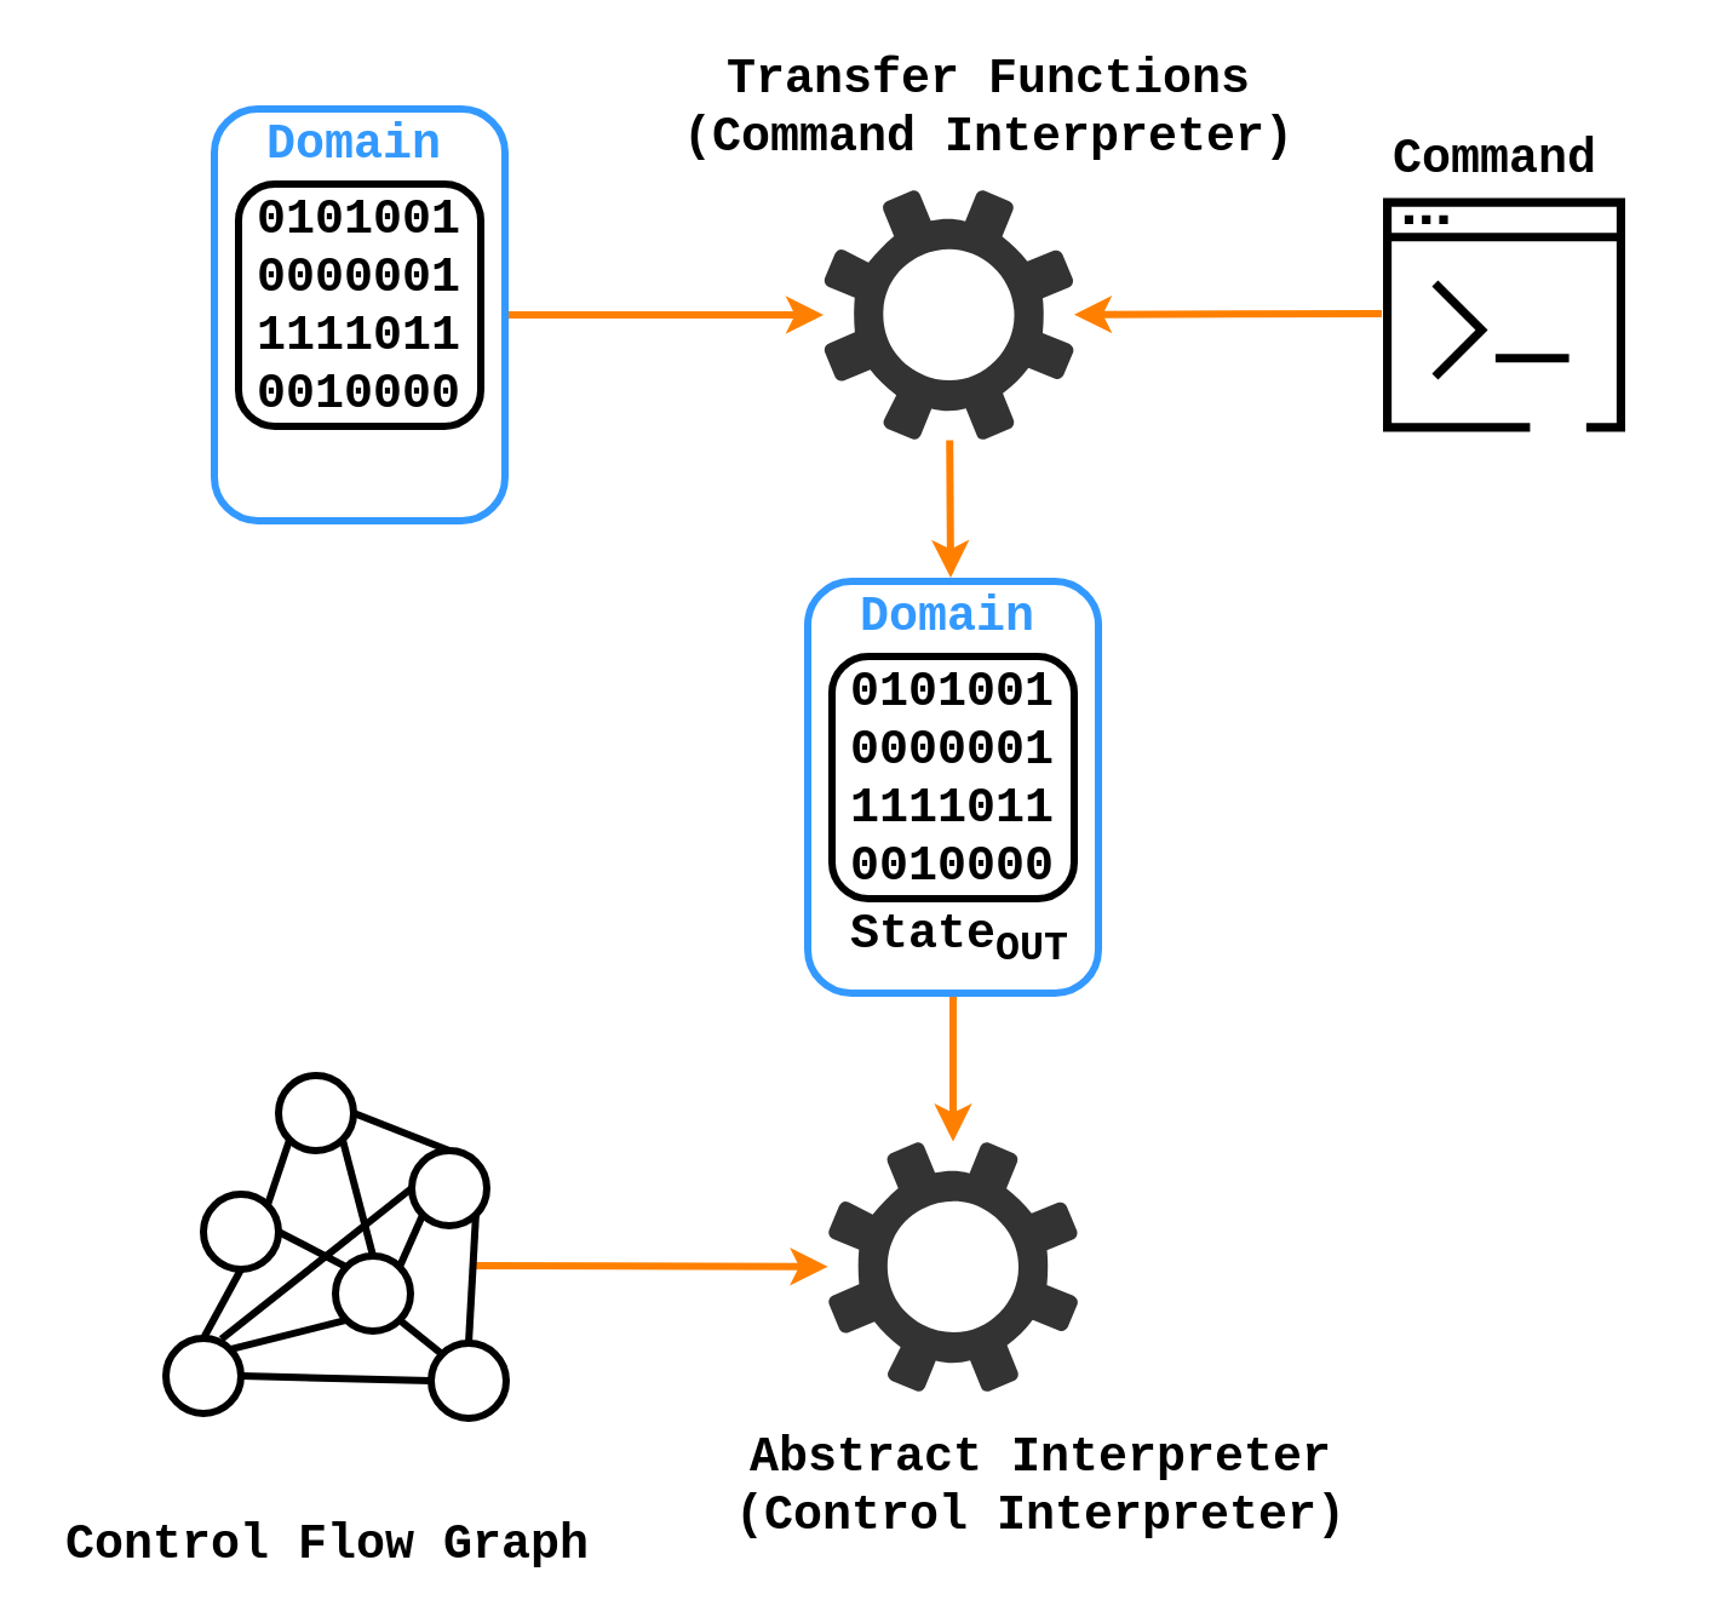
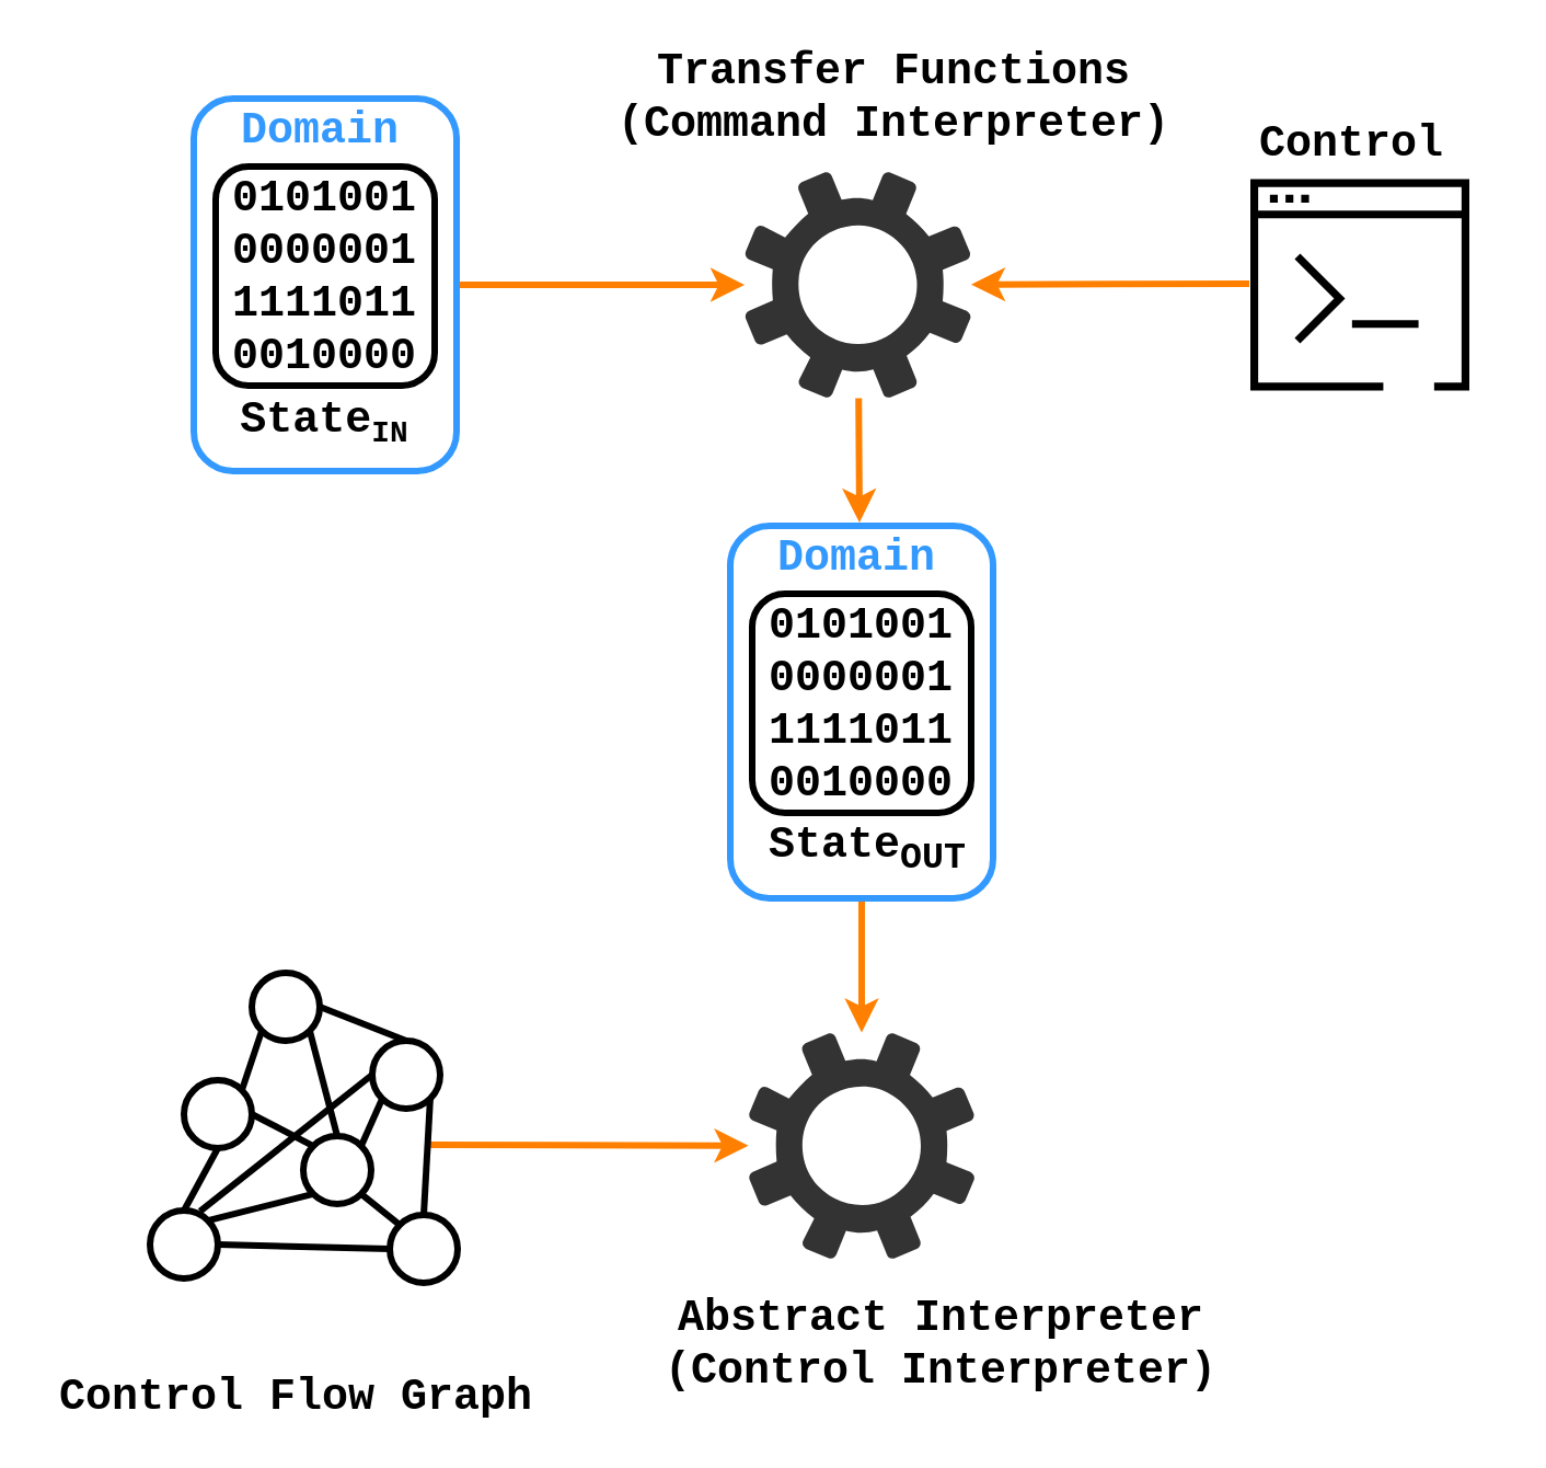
  <mxCell id="0" />
  <mxCell id="1" parent="0" />
  <mxCell id="2" style="rounded=1;orthogonalLoop=1;jettySize=auto;html=1;startArrow=none;startFill=0;endArrow=classic;endFill=1;strokeColor=#FF8000;strokeWidth=3;fontFamily=Courier New;fontSize=20;" parent="1" source="36" edge="1"><mxGeometry relative="1" as="geometry"><mxPoint x="392" y="238" as="targetPoint" /><mxPoint x="391" y="189.5" as="sourcePoint" /></mxGeometry></mxCell>
  <mxCell id="3" value="Transfer Functions&lt;br&gt;(Command Interpreter)&lt;br&gt;" style="text;html=1;strokeColor=none;fillColor=none;align=center;verticalAlign=middle;whiteSpace=wrap;rounded=0;fontSize=20;fontFamily=Courier New;fontStyle=1" parent="1" vertex="1"><mxGeometry x="276" y="20.5" width="264" height="47" as="geometry" /></mxCell>
  <mxCell id="4" value="0101001&lt;br&gt;0000001&lt;br&gt;1111011&lt;br&gt;0010000&lt;br&gt;" style="rounded=1;whiteSpace=wrap;html=1;strokeWidth=3;fontFamily=Courier New;fontSize=20;fontStyle=1" parent="1" vertex="1"><mxGeometry x="343" y="270.5" width="100" height="100" as="geometry" /></mxCell>
  <mxCell id="5" value="State&lt;sub&gt;OUT&lt;/sub&gt;&lt;br&gt;" style="text;html=1;strokeColor=none;fillColor=none;align=center;verticalAlign=middle;whiteSpace=wrap;rounded=0;fontSize=20;fontFamily=Courier New;fontStyle=1" parent="1" vertex="1"><mxGeometry x="339" y="373.5" width="114" height="27" as="geometry" /></mxCell>
  <mxCell id="6" value="Domain&lt;br&gt;" style="text;html=1;strokeColor=none;fillColor=none;align=center;verticalAlign=middle;whiteSpace=wrap;rounded=0;fontSize=20;fontFamily=Courier New;fontStyle=1;fontColor=#3399FF;" parent="1" vertex="1"><mxGeometry x="334" y="240.5" width="114" height="27" as="geometry" /></mxCell>
  <mxCell id="7" value="0101001&lt;br&gt;0000001&lt;br&gt;1111011&lt;br&gt;0010000&lt;br&gt;" style="rounded=1;whiteSpace=wrap;html=1;strokeWidth=3;fontFamily=Courier New;fontSize=20;fontStyle=1" parent="1" vertex="1"><mxGeometry x="98" y="75.5" width="100" height="100" as="geometry" /></mxCell>
+ <mxCell id="8" value="State&lt;span style=&quot;font-size: 16.667px&quot;&gt;&lt;sub&gt;IN&lt;/sub&gt;&lt;/span&gt;&lt;br&gt;" style="text;html=1;strokeColor=none;fillColor=none;align=center;verticalAlign=middle;whiteSpace=wrap;rounded=0;fontSize=20;fontFamily=Courier New;fontStyle=1" parent="1" vertex="1"><mxGeometry x="91" y="178.5" width="114" height="27" as="geometry" /></mxCell>
  <mxCell id="9" value="Domain&lt;br&gt;" style="text;html=1;strokeColor=none;fillColor=none;align=center;verticalAlign=middle;whiteSpace=wrap;rounded=0;fontSize=20;fontFamily=Courier New;fontStyle=1;fontColor=#3399FF;" parent="1" vertex="1"><mxGeometry x="89" y="45.5" width="114" height="27" as="geometry" /></mxCell>
  <mxCell id="10" style="rounded=1;orthogonalLoop=1;jettySize=auto;html=1;exitX=1;exitY=0.5;exitDx=0;exitDy=0;startArrow=none;startFill=0;endArrow=classic;endFill=1;strokeColor=#FF8000;strokeWidth=3;fontFamily=Courier New;fontSize=20;" parent="1" source="38" target="36" edge="1"><mxGeometry relative="1" as="geometry"><mxPoint x="400.714" y="200.071" as="sourcePoint" /><mxPoint x="331" y="129.5" as="targetPoint" /></mxGeometry></mxCell>
  <mxCell id="11" value="" style="outlineConnect=0;gradientDirection=north;dashed=0;verticalLabelPosition=bottom;verticalAlign=top;align=center;html=1;fontSize=12;fontStyle=0;aspect=fixed;shape=mxgraph.aws4.resourceIcon;resIcon=mxgraph.aws4.command_line_interface;rounded=1;shadow=0;glass=0;comic=0;" parent="1" vertex="1"><mxGeometry x="558" y="67" width="125" height="125" as="geometry" /></mxCell>
- <mxCell id="12" value="Command&lt;br&gt;" style="text;html=1;strokeColor=none;fillColor=none;align=center;verticalAlign=middle;whiteSpace=wrap;rounded=0;fontSize=20;fontFamily=Courier New;fontStyle=1" parent="1" vertex="1"><mxGeometry x="549.5" y="49.5" width="134" height="31" as="geometry" /></mxCell>
+ <mxCell id="12" value="Control&lt;br&gt;" style="text;html=1;strokeColor=none;fillColor=none;align=center;verticalAlign=middle;whiteSpace=wrap;rounded=0;fontSize=20;fontFamily=Courier New;fontStyle=1" parent="1" vertex="1"><mxGeometry x="549.5" y="49.5" width="134" height="31" as="geometry" /></mxCell>
  <mxCell id="13" style="rounded=1;orthogonalLoop=1;jettySize=auto;html=1;startArrow=classic;startFill=1;endArrow=none;endFill=0;strokeColor=#FF8000;strokeWidth=3;fontFamily=Courier New;fontSize=20;" parent="1" source="36" edge="1"><mxGeometry relative="1" as="geometry"><mxPoint x="451" y="129.5" as="sourcePoint" /><mxPoint x="570" y="129" as="targetPoint" /></mxGeometry></mxCell>
  <mxCell id="14" value="Abstract Interpreter&lt;br&gt;(Control Interpreter)&lt;br&gt;" style="text;html=1;strokeColor=none;fillColor=none;align=center;verticalAlign=middle;whiteSpace=wrap;rounded=0;fontSize=20;fontFamily=Courier New;fontStyle=1" parent="1" vertex="1"><mxGeometry x="290" y="589.5" width="279" height="47" as="geometry" /></mxCell>
  <mxCell id="15" style="rounded=1;orthogonalLoop=1;jettySize=auto;html=1;startArrow=none;startFill=0;endArrow=classic;endFill=1;strokeColor=#FF8000;strokeWidth=3;fontFamily=Courier New;fontSize=20;" parent="1" target="35" edge="1"><mxGeometry relative="1" as="geometry"><mxPoint x="393" y="409" as="sourcePoint" /><mxPoint x="393" y="462.5" as="targetPoint" /></mxGeometry></mxCell>
  <mxCell id="16" style="edgeStyle=none;rounded=0;orthogonalLoop=1;jettySize=auto;html=1;exitX=0;exitY=1;exitDx=0;exitDy=0;entryX=1;entryY=0;entryDx=0;entryDy=0;startArrow=none;startFill=0;endArrow=none;endFill=0;strokeColor=#000000;strokeWidth=3;fontColor=none;" parent="1" source="17" target="20" edge="1"><mxGeometry relative="1" as="geometry" /></mxCell>
  <mxCell id="17" value="" style="ellipse;whiteSpace=wrap;html=1;aspect=fixed;rounded=1;shadow=0;glass=0;comic=0;strokeColor=#000000;strokeWidth=3;fillColor=#ffffff;fontColor=none;" parent="1" vertex="1"><mxGeometry x="114.5" y="443.5" width="31" height="31" as="geometry" /></mxCell>
  <mxCell id="18" style="edgeStyle=none;rounded=0;orthogonalLoop=1;jettySize=auto;html=1;exitX=0.5;exitY=0;exitDx=0;exitDy=0;entryX=1;entryY=0.5;entryDx=0;entryDy=0;startArrow=none;startFill=0;endArrow=none;endFill=0;strokeColor=#000000;strokeWidth=3;fontColor=none;" parent="1" source="19" target="17" edge="1"><mxGeometry relative="1" as="geometry" /></mxCell>
  <mxCell id="19" value="" style="ellipse;whiteSpace=wrap;html=1;aspect=fixed;rounded=1;shadow=0;glass=0;comic=0;strokeColor=#000000;strokeWidth=3;fillColor=#ffffff;fontColor=none;" parent="1" vertex="1"><mxGeometry x="169.5" y="474.5" width="31" height="31" as="geometry" /></mxCell>
  <mxCell id="20" value="" style="ellipse;whiteSpace=wrap;html=1;aspect=fixed;rounded=1;shadow=0;glass=0;comic=0;strokeColor=#000000;strokeWidth=3;fillColor=#ffffff;fontColor=none;" parent="1" vertex="1"><mxGeometry x="83.5" y="492.5" width="31" height="31" as="geometry" /></mxCell>
  <mxCell id="21" style="edgeStyle=none;rounded=0;orthogonalLoop=1;jettySize=auto;html=1;exitX=1;exitY=0;exitDx=0;exitDy=0;entryX=0;entryY=1;entryDx=0;entryDy=0;startArrow=none;startFill=0;endArrow=none;endFill=0;strokeColor=#000000;strokeWidth=3;fontColor=none;" parent="1" source="24" target="19" edge="1"><mxGeometry relative="1" as="geometry" /></mxCell>
  <mxCell id="22" style="edgeStyle=none;rounded=0;orthogonalLoop=1;jettySize=auto;html=1;exitX=0;exitY=0;exitDx=0;exitDy=0;entryX=1;entryY=0.5;entryDx=0;entryDy=0;startArrow=none;startFill=0;endArrow=none;endFill=0;strokeColor=#000000;strokeWidth=3;fontColor=none;" parent="1" source="24" target="20" edge="1"><mxGeometry relative="1" as="geometry" /></mxCell>
  <mxCell id="23" style="edgeStyle=none;rounded=0;orthogonalLoop=1;jettySize=auto;html=1;exitX=0.5;exitY=0;exitDx=0;exitDy=0;entryX=1;entryY=1;entryDx=0;entryDy=0;startArrow=none;startFill=0;endArrow=none;endFill=0;strokeColor=#000000;strokeWidth=3;fontColor=none;" parent="1" source="24" target="17" edge="1"><mxGeometry relative="1" as="geometry" /></mxCell>
  <mxCell id="24" value="" style="ellipse;whiteSpace=wrap;html=1;aspect=fixed;rounded=1;shadow=0;glass=0;comic=0;strokeColor=#000000;strokeWidth=3;fillColor=#ffffff;fontColor=none;" parent="1" vertex="1"><mxGeometry x="138" y="518" width="31" height="31" as="geometry" /></mxCell>
  <mxCell id="25" style="edgeStyle=none;rounded=0;orthogonalLoop=1;jettySize=auto;html=1;exitX=0;exitY=0;exitDx=0;exitDy=0;entryX=1;entryY=1;entryDx=0;entryDy=0;startArrow=none;startFill=0;endArrow=none;endFill=0;strokeColor=#000000;strokeWidth=3;fontColor=none;" parent="1" source="26" target="24" edge="1"><mxGeometry relative="1" as="geometry" /></mxCell>
  <mxCell id="26" value="" style="ellipse;whiteSpace=wrap;html=1;aspect=fixed;rounded=1;shadow=0;glass=0;comic=0;strokeColor=#000000;strokeWidth=3;fillColor=#ffffff;fontColor=none;" parent="1" vertex="1"><mxGeometry x="177.5" y="554" width="31" height="31" as="geometry" /></mxCell>
  <mxCell id="27" style="rounded=0;orthogonalLoop=1;jettySize=auto;html=1;exitX=1;exitY=0.5;exitDx=0;exitDy=0;entryX=0;entryY=0.5;entryDx=0;entryDy=0;startArrow=none;startFill=0;endArrow=none;endFill=0;strokeColor=#000000;fontColor=none;strokeWidth=3;" parent="1" source="31" target="26" edge="1"><mxGeometry relative="1" as="geometry" /></mxCell>
  <mxCell id="28" style="edgeStyle=none;rounded=0;orthogonalLoop=1;jettySize=auto;html=1;exitX=0.5;exitY=0;exitDx=0;exitDy=0;entryX=0.5;entryY=1;entryDx=0;entryDy=0;startArrow=none;startFill=0;endArrow=none;endFill=0;strokeColor=#000000;strokeWidth=3;fontColor=none;" parent="1" source="31" target="20" edge="1"><mxGeometry relative="1" as="geometry" /></mxCell>
  <mxCell id="29" style="edgeStyle=none;rounded=0;orthogonalLoop=1;jettySize=auto;html=1;exitX=1;exitY=0;exitDx=0;exitDy=0;entryX=0;entryY=1;entryDx=0;entryDy=0;startArrow=none;startFill=0;endArrow=none;endFill=0;strokeColor=#000000;strokeWidth=3;fontColor=none;" parent="1" source="31" target="24" edge="1"><mxGeometry relative="1" as="geometry" /></mxCell>
  <mxCell id="30" style="edgeStyle=none;rounded=0;orthogonalLoop=1;jettySize=auto;html=1;exitX=0.738;exitY=0.01;exitDx=0;exitDy=0;entryX=0;entryY=0.5;entryDx=0;entryDy=0;startArrow=none;startFill=0;endArrow=none;endFill=0;strokeColor=#000000;strokeWidth=3;fontColor=none;exitPerimeter=0;" parent="1" source="31" target="19" edge="1"><mxGeometry relative="1" as="geometry" /></mxCell>
  <mxCell id="31" value="" style="ellipse;whiteSpace=wrap;html=1;aspect=fixed;rounded=1;shadow=0;glass=0;comic=0;strokeColor=#000000;strokeWidth=3;fillColor=#ffffff;fontColor=none;" parent="1" vertex="1"><mxGeometry x="68" y="552" width="31" height="31" as="geometry" /></mxCell>
  <mxCell id="32" value="Control Flow Graph&lt;br&gt;" style="text;html=1;strokeColor=none;fillColor=none;align=center;verticalAlign=middle;whiteSpace=wrap;rounded=0;fontSize=20;fontFamily=Courier New;fontStyle=1" parent="1" vertex="1"><mxGeometry x="20" y="626" width="230" height="22" as="geometry" /></mxCell>
  <mxCell id="33" style="rounded=1;orthogonalLoop=1;jettySize=auto;html=1;startArrow=none;startFill=0;endArrow=classic;endFill=1;strokeColor=#FF8000;strokeWidth=3;fontFamily=Courier New;fontSize=20;" parent="1" target="35" edge="1"><mxGeometry relative="1" as="geometry"><mxPoint x="195" y="522" as="sourcePoint" /><mxPoint x="333" y="522.5" as="targetPoint" /></mxGeometry></mxCell>
  <mxCell id="34" style="edgeStyle=none;rounded=0;orthogonalLoop=1;jettySize=auto;html=1;exitX=0.5;exitY=0;exitDx=0;exitDy=0;entryX=1;entryY=1;entryDx=0;entryDy=0;startArrow=none;startFill=0;endArrow=none;endFill=0;strokeColor=#000000;strokeWidth=3;fontColor=none;" parent="1" source="26" target="19" edge="1"><mxGeometry relative="1" as="geometry" /></mxCell>
  <mxCell id="35" value="" style="pointerEvents=1;shadow=0;dashed=0;html=1;strokeColor=none;labelPosition=center;verticalLabelPosition=bottom;verticalAlign=top;outlineConnect=0;align=center;shape=mxgraph.office.concepts.settings;aspect=fixed;fillColor=#333333;" parent="1" vertex="1"><mxGeometry x="341.25" y="470.75" width="103.5" height="103.5" as="geometry" /></mxCell>
  <mxCell id="36" value="" style="pointerEvents=1;shadow=0;dashed=0;html=1;strokeColor=none;labelPosition=center;verticalLabelPosition=bottom;verticalAlign=top;outlineConnect=0;align=center;shape=mxgraph.office.concepts.settings;aspect=fixed;fillColor=#333333;" parent="1" vertex="1"><mxGeometry x="339.5" y="77.75" width="103.5" height="103.5" as="geometry" /></mxCell>
  <mxCell id="37" value="" style="rounded=1;whiteSpace=wrap;html=1;fillColor=none;strokeColor=#3399FF;strokeWidth=3;glass=0;shadow=0;comic=0;" parent="1" vertex="1"><mxGeometry x="333" y="239.5" width="120" height="170" as="geometry" /></mxCell>
  <mxCell id="38" value="" style="rounded=1;whiteSpace=wrap;html=1;fillColor=none;strokeColor=#3399FF;strokeWidth=3;glass=0;shadow=0;comic=0;" parent="1" vertex="1"><mxGeometry x="88" y="44.5" width="120" height="170" as="geometry" /></mxCell>
